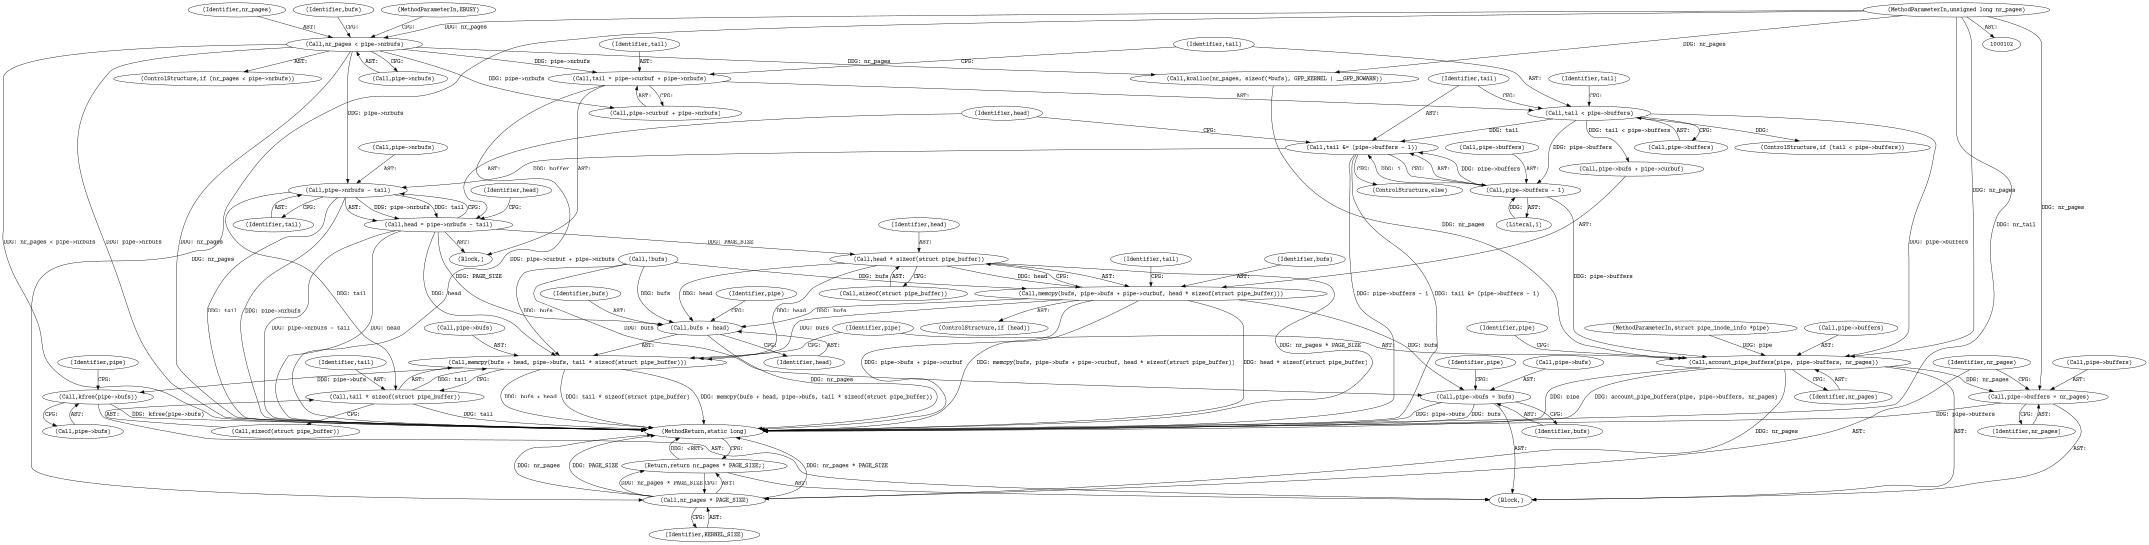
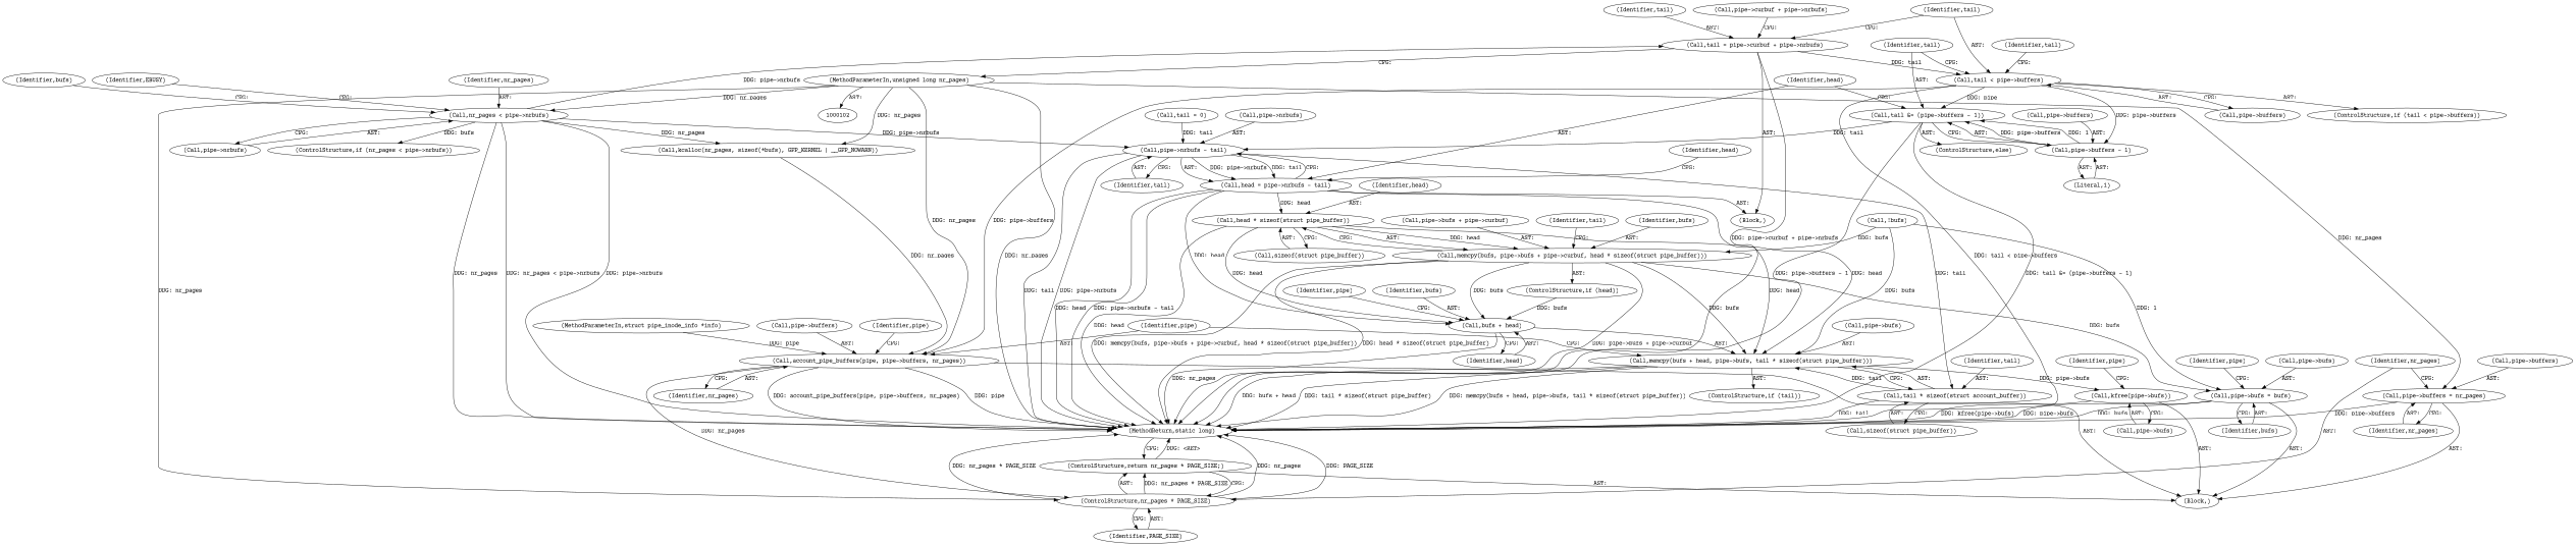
  digraph {
    fontname="Courier Prime"
    node [fontname="Courier Prime"]
    edge [fontname="Courier Prime"]
    n1 [label="(Call,tail = pipe->curbuf + pipe->nrbufs)"]
    n2 [label="(Call,tail < pipe->buffers)"]
    n3 [label="(Call,pipe->curbuf + pipe->nrbufs)"]
    n4 [label="(MethodReturn,static long)"]
    n5 [label="(Block,)"]
    n6 [label="(Call,account_pipe_buffers(pipe, pipe->buffers, nr_pages))"]
    n7 [label="(Call,tail &= (pipe->buffers - 1))"]
    n8 [label="(Call,pipe->buffers - 1)"]
    n9 [label="(ControlStructure,if (tail < pipe->buffers))"]
    n10 [label="(Call,pipe->buffers)"]
-   n11 [label="(Return,return nr_pages * PAGE_SIZE;)"]
+   n11 [label="(ControlStructure,return nr_pages * PAGE_SIZE;)"]
    n12 [label="(Call,nr_pages < pipe->nrbufs)"]
    n13 [label="(Call,pipe->nrbufs - tail)"]
    n14 [label="(Call,pipe->nrbufs)"]
    n15 [label="(Call,kcalloc(nr_pages, sizeof(*bufs), GFP_KERNEL | __GFP_NOWARN))"]
    n16 [label="(ControlStructure,if (nr_pages < pipe->nrbufs))"]
    n17 [label="(Call,head = pipe->nrbufs - tail)"]
-   n18 [label="(Call,tail * sizeof(struct pipe_buffer))"]
+   n18 [label="(Call,tail * sizeof(struct account_buffer))"]
    n19 [label="(Identifier,tail)"]
    n20 [label="(MethodParameterIn,unsigned long nr_pages)"]
    n21 [label="(Call,pipe->buffers = nr_pages)"]
-   n22 [label="(Call,nr_pages * PAGE_SIZE)"]
+   n22 [label="(ControlStructure,nr_pages * PAGE_SIZE)"]
    1000102
    n24 [label="(Block,)"]
    n25 [label="(Identifier,nr_pages)"]
    n26 [label="(Identifier,nr_pages)"]
-   n27 [label="(Identifier,KERNEL_SIZE)"]
+   n27 [label="(Identifier,PAGE_SIZE)"]
    n28 [label="(ControlStructure,else)"]
    n29 [label="(Literal,1)"]
    n30 [label="(Call,head * sizeof(struct pipe_buffer))"]
    n31 [label="(Call,memcpy(bufs + head, pipe->bufs, tail * sizeof(struct pipe_buffer)))"]
    n32 [label="(Call,bufs + head)"]
    n33 [label="(Call,sizeof(struct pipe_buffer))"]
    n34 [label="(Call,memcpy(bufs, pipe->bufs + pipe->curbuf, head * sizeof(struct pipe_buffer)))"]
    n35 [label="(Call,sizeof(struct pipe_buffer))"]
    n36 [label="(Call,kfree(pipe->bufs))"]
+   n37 [label="(ControlStructure,if (tail))"]
    n38 [label="(Identifier,head)"]
    n39 [label="(Call,pipe->bufs = bufs)"]
    n40 [label="(ControlStructure,if (head))"]
    n41 [label="(Identifier,bufs)"]
    n42 [label="(Call,pipe->bufs)"]
    n43 [label="(Identifier,pipe)"]
    n44 [label="(Identifier,nr_pages)"]
    n45 [label="(Identifier,tail)"]
    n46 [label="(Call,pipe->buffers)"]
    n47 [label="(Identifier,bufs)"]
-   n48 [label="(MethodParameterIn,EBUSY)"]
+   n48 [label="(Identifier,EBUSY)"]
    n49 [label="(Identifier,tail)"]
-   n50 [label="(MethodParameterIn,struct pipe_inode_info *pipe)"]
+   n50 [label="(MethodParameterIn,struct pipe_inode_info *info)"]
+   n51 [label="(Call,tail = 0)"]
    n52 [label="(Call,pipe->buffers)"]
    n53 [label="(Identifier,bufs)"]
    n54 [label="(Call,pipe->bufs + pipe->curbuf)"]
    n55 [label="(Identifier,pipe)"]
    n56 [label="(Identifier,tail)"]
    n57 [label="(Identifier,bufs)"]
    n58 [label="(Identifier,tail)"]
    n59 [label="(Call,pipe->nrbufs)"]
    n60 [label="(Identifier,head)"]
    n61 [label="(Identifier,pipe)"]
    n62 [label="(Identifier,head)"]
    n63 [label="(Call,pipe->buffers)"]
    n64 [label="(Identifier,tail)"]
    n65 [label="(Identifier,pipe)"]
    n66 [label="(Identifier,tail)"]
    n67 [label="(Call,!bufs)"]
    n68 [label="(Identifier,head)"]
    n69 [label="(Call,pipe->bufs)"]
    n70 [label="(Identifier,pipe)"]
    n71 [label="(Call,pipe->bufs)"]
    n72 [label="(Identifier,nr_pages)"]
-   n1 -> n2 [label="AST: "]
-   n1 -> n3 [label="CFG: "]
+   n1 -> n2 [label="DDG: tail"]
+   n1 -> n20 [label="CFG: "]
    n1 -> n4 [label="DDG: pipe->curbuf + pipe->nrbufs"]
    n1 -> n5 [label="AST: "]
-   n2 -> n54 [label="DDG: tail < pipe->buffers"]
+   n2 -> n4 [label="DDG: tail < pipe->buffers"]
    n2 -> n6 [label="DDG: pipe->buffers"]
-   n2 -> n7 [label="DDG: tail"]
+   n2 -> n7 [label="DDG: pipe"]
    n2 -> n8 [label="DDG: pipe->buffers"]
-   n2 -> n9 [label="DDG: "]
+   n2 -> n9 [label="AST: "]
    n2 -> n10 [label="CFG: "]
-   n3 -> n1 [label="AST: "]
+   n3 -> n1 [label="CFG: "]
    n4 -> n11 [label="CFG: "]
    n6 -> n4 [label="DDG: account_pipe_buffers(pipe, pipe->buffers, nr_pages)"]
    n6 -> n4 [label="DDG: pipe"]
-   n6 -> n21 [label="DDG: nr_pages"]
    n6 -> n22 [label="DDG: nr_pages"]
    n6 -> n24 [label="AST: "]
    n6 -> n25 [label="CFG: "]
    n7 -> n4 [label="DDG: tail &= (pipe->buffers - 1)"]
    n7 -> n4 [label="DDG: pipe->buffers - 1"]
    n7 -> n8 [label="CFG: "]
-   n7 -> n13 [label="DDG: buffer"]
-   n7 -> n28 [label="CFG: "]
-   n8 -> n6 [label="DDG: pipe->buffers"]
+   n7 -> n13 [label="DDG: tail"]
+   n7 -> n28 [label="AST: "]
    n8 -> n7 [label="AST: "]
    n8 -> n7 [label="DDG: pipe->buffers"]
    n8 -> n7 [label="DDG: 1"]
    n8 -> n29 [label="AST: "]
    n10 -> n2 [label="AST: "]
    n11 -> n4 [label="DDG: <RET>"]
    n11 -> n22 [label="CFG: "]
    n11 -> n24 [label="AST: "]
    n12 -> n1 [label="DDG: pipe->nrbufs"]
-   n12 -> n3 [label="DDG: pipe->nrbufs"]
    n12 -> n4 [label="DDG: nr_pages < pipe->nrbufs"]
    n12 -> n4 [label="DDG: pipe->nrbufs"]
    n12 -> n4 [label="DDG: nr_pages"]
    n12 -> n13 [label="DDG: pipe->nrbufs"]
    n12 -> n14 [label="CFG: "]
    n12 -> n15 [label="DDG: nr_pages"]
-   n12 -> n16 [label="AST: "]
+   n12 -> n16 [label="DDG: bufs"]
    n13 -> n4 [label="DDG: tail"]
    n13 -> n4 [label="DDG: pipe->nrbufs"]
    n13 -> n17 [label="AST: "]
    n13 -> n17 [label="DDG: pipe->nrbufs"]
    n13 -> n17 [label="DDG: tail"]
    n13 -> n18 [label="DDG: tail"]
    n13 -> n19 [label="CFG: "]
    n14 -> n12 [label="AST: "]
    n15 -> n6 [label="DDG: nr_pages"]
    n17 -> n4 [label="DDG: pipe->nrbufs - tail"]
    n17 -> n4 [label="DDG: head"]
    n17 -> n5 [label="AST: "]
    n17 -> n13 [label="CFG: "]
-   n17 -> n30 [label="DDG: PAGE_SIZE"]
+   n17 -> n30 [label="DDG: head"]
    n17 -> n31 [label="DDG: head"]
-   n17 -> n32 [label="DDG: PAGE_SIZE"]
+   n17 -> n32 [label="DDG: head"]
    n18 -> n4 [label="DDG: tail"]
    n18 -> n31 [label="AST: "]
    n18 -> n31 [label="DDG: tail"]
    n18 -> n33 [label="CFG: "]
    n19 -> n13 [label="AST: "]
-   n20 -> n4 [label="DDG: nr_tail"]
+   n20 -> n4 [label="DDG: nr_pages"]
    n20 -> n6 [label="DDG: nr_pages"]
    n20 -> n12 [label="DDG: nr_pages"]
    n20 -> n15 [label="DDG: nr_pages"]
    n20 -> n21 [label="DDG: nr_pages"]
    n20 -> n22 [label="DDG: nr_pages"]
    n20 -> 1000102 [label="AST: "]
    n21 -> n4 [label="DDG: pipe->buffers"]
    n21 -> n24 [label="AST: "]
    n21 -> n26 [label="CFG: "]
    n22 -> n4 [label="DDG: nr_pages * PAGE_SIZE"]
    n22 -> n4 [label="DDG: nr_pages"]
    n22 -> n4 [label="DDG: PAGE_SIZE"]
    n22 -> n11 [label="AST: "]
    n22 -> n11 [label="DDG: nr_pages * PAGE_SIZE"]
    n22 -> n27 [label="CFG: "]
    n25 -> n6 [label="AST: "]
    n26 -> n21 [label="AST: "]
    n27 -> n22 [label="AST: "]
-   n29 -> n8 [label="DDG: "]
-   n30 -> n4 [label="DDG: nr_pages * PAGE_SIZE"]
+   n29 -> n8 [label="AST: "]
+   n30 -> n4 [label="DDG: head"]
    n30 -> n31 [label="DDG: head"]
    n30 -> n32 [label="DDG: head"]
    n30 -> n34 [label="AST: "]
    n30 -> n34 [label="DDG: head"]
    n30 -> n35 [label="CFG: "]
    n31 -> n4 [label="DDG: memcpy(bufs + head, pipe->bufs, tail * sizeof(struct pipe_buffer))"]
    n31 -> n4 [label="DDG: bufs + head"]
    n31 -> n4 [label="DDG: tail * sizeof(struct pipe_buffer)"]
    n31 -> n18 [label="CFG: "]
    n31 -> n36 [label="DDG: pipe->bufs"]
+   n31 -> n37 [label="AST: "]
    n32 -> n4 [label="DDG: nr_pages"]
    n32 -> n31 [label="AST: "]
    n32 -> n38 [label="CFG: "]
    n33 -> n18 [label="AST: "]
    n34 -> n4 [label="DDG: head * sizeof(struct pipe_buffer)"]
    n34 -> n4 [label="DDG: pipe->bufs + pipe->curbuf"]
    n34 -> n4 [label="DDG: memcpy(bufs, pipe->bufs + pipe->curbuf, head * sizeof(struct pipe_buffer))"]
    n34 -> n30 [label="CFG: "]
    n34 -> n31 [label="DDG: bufs"]
    n34 -> n32 [label="DDG: bufs"]
    n34 -> n39 [label="DDG: bufs"]
    n34 -> n40 [label="AST: "]
    n35 -> n30 [label="AST: "]
    n36 -> n4 [label="DDG: kfree(pipe->bufs)"]
    n36 -> n24 [label="AST: "]
    n36 -> n42 [label="CFG: "]
    n38 -> n32 [label="AST: "]
    n39 -> n4 [label="DDG: bufs"]
    n39 -> n4 [label="DDG: pipe->bufs"]
    n39 -> n24 [label="AST: "]
    n39 -> n41 [label="CFG: "]
    n41 -> n39 [label="AST: "]
    n42 -> n36 [label="AST: "]
    n43 -> n32 [label="CFG: "]
    n44 -> n21 [label="CFG: "]
    n44 -> n22 [label="AST: "]
    n45 -> n1 [label="AST: "]
    n46 -> n8 [label="AST: "]
    n47 -> n12 [label="CFG: "]
    n48 -> n12 [label="CFG: "]
    n49 -> n2 [label="CFG: "]
    n50 -> n6 [label="DDG: pipe"]
+   n51 -> n13 [label="DDG: tail"]
    n52 -> n6 [label="AST: "]
    n53 -> n34 [label="AST: "]
    n54 -> n34 [label="AST: "]
    n55 -> n39 [label="CFG: "]
    n56 -> n1 [label="CFG: "]
    n56 -> n2 [label="AST: "]
    n57 -> n32 [label="AST: "]
    n58 -> n2 [label="CFG: "]
    n58 -> n7 [label="AST: "]
    n59 -> n13 [label="AST: "]
    n60 -> n17 [label="CFG: "]
    n61 -> n6 [label="CFG: "]
    n62 -> n30 [label="AST: "]
    n63 -> n21 [label="AST: "]
    n64 -> n18 [label="AST: "]
    n65 -> n6 [label="AST: "]
    n65 -> n31 [label="CFG: "]
    n66 -> n34 [label="CFG: "]
    n67 -> n31 [label="DDG: bufs"]
-   n67 -> n32 [label="DDG: bufs"]
+   n40 -> n32 [label="DDG: bufs"]
    n67 -> n34 [label="DDG: bufs"]
-   n67 -> n39 [label="DDG: bufs"]
+   n67 -> n39 [label="DDG: 1"]
    n68 -> n7 [label="CFG: "]
    n68 -> n17 [label="AST: "]
    n69 -> n39 [label="AST: "]
    n70 -> n36 [label="CFG: "]
    n71 -> n31 [label="AST: "]
    n72 -> n12 [label="AST: "]
  }
